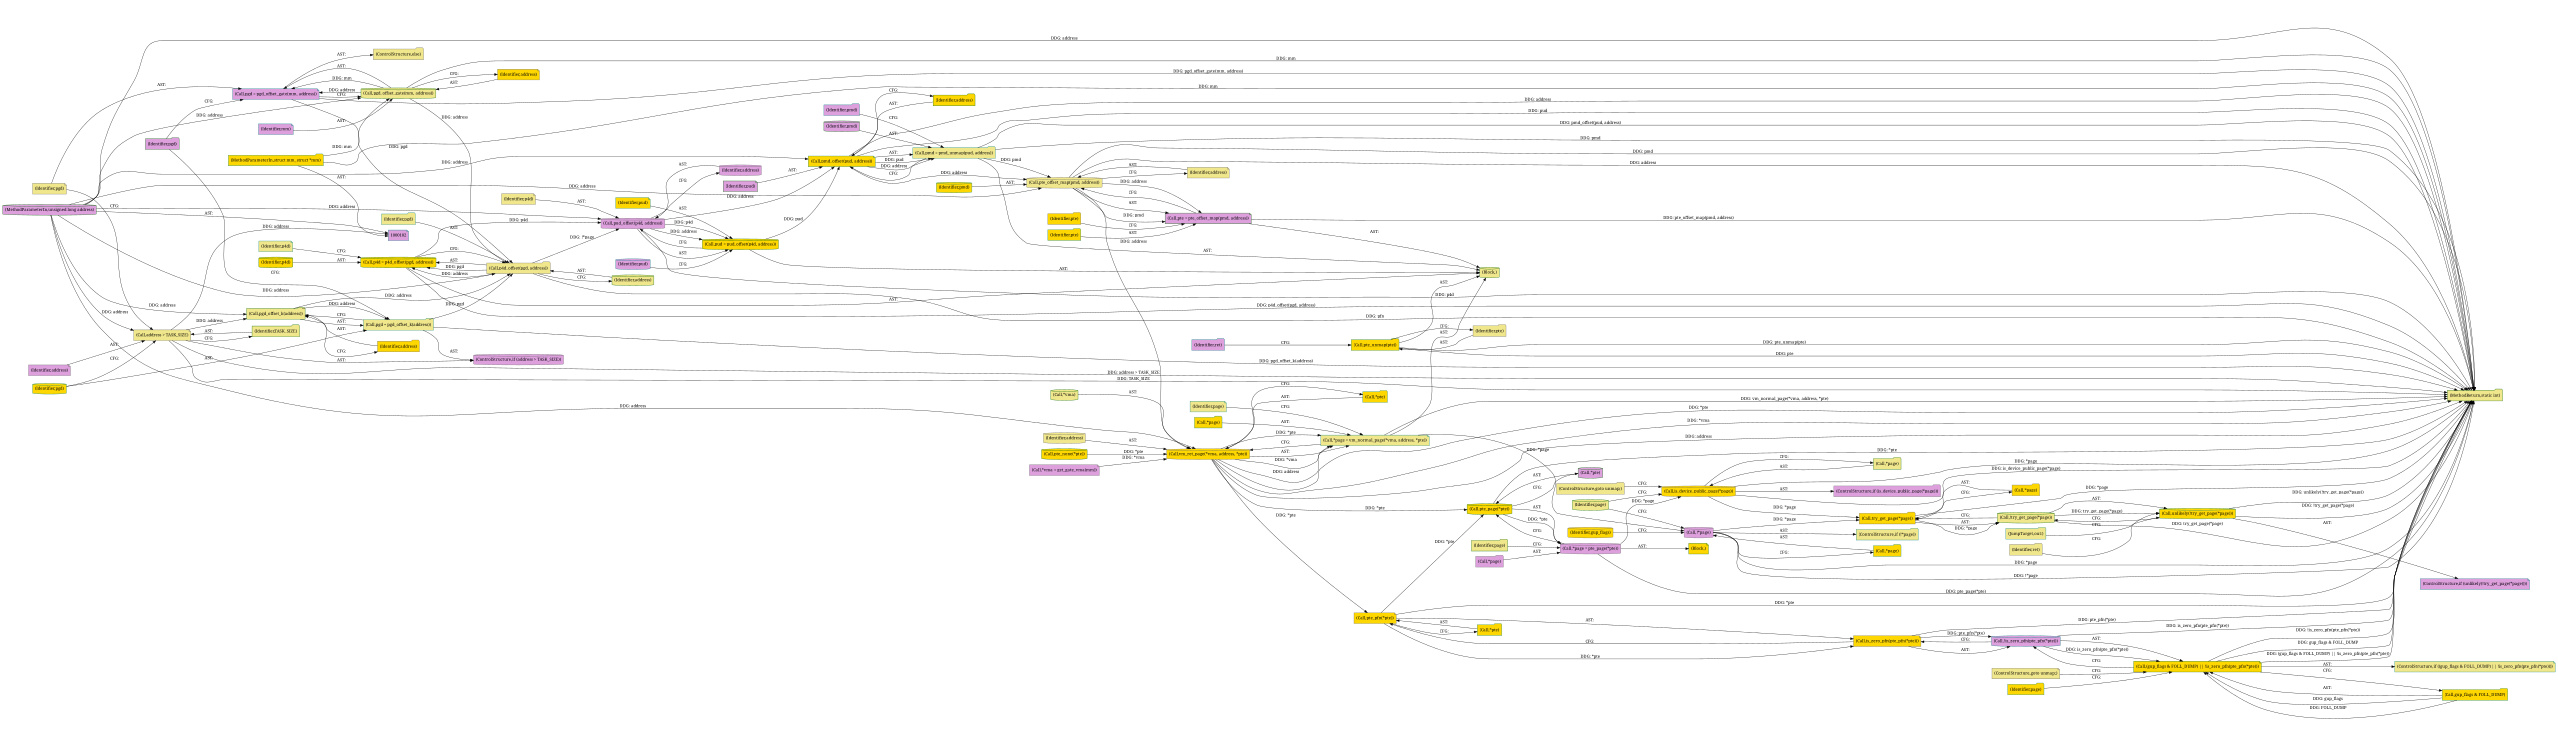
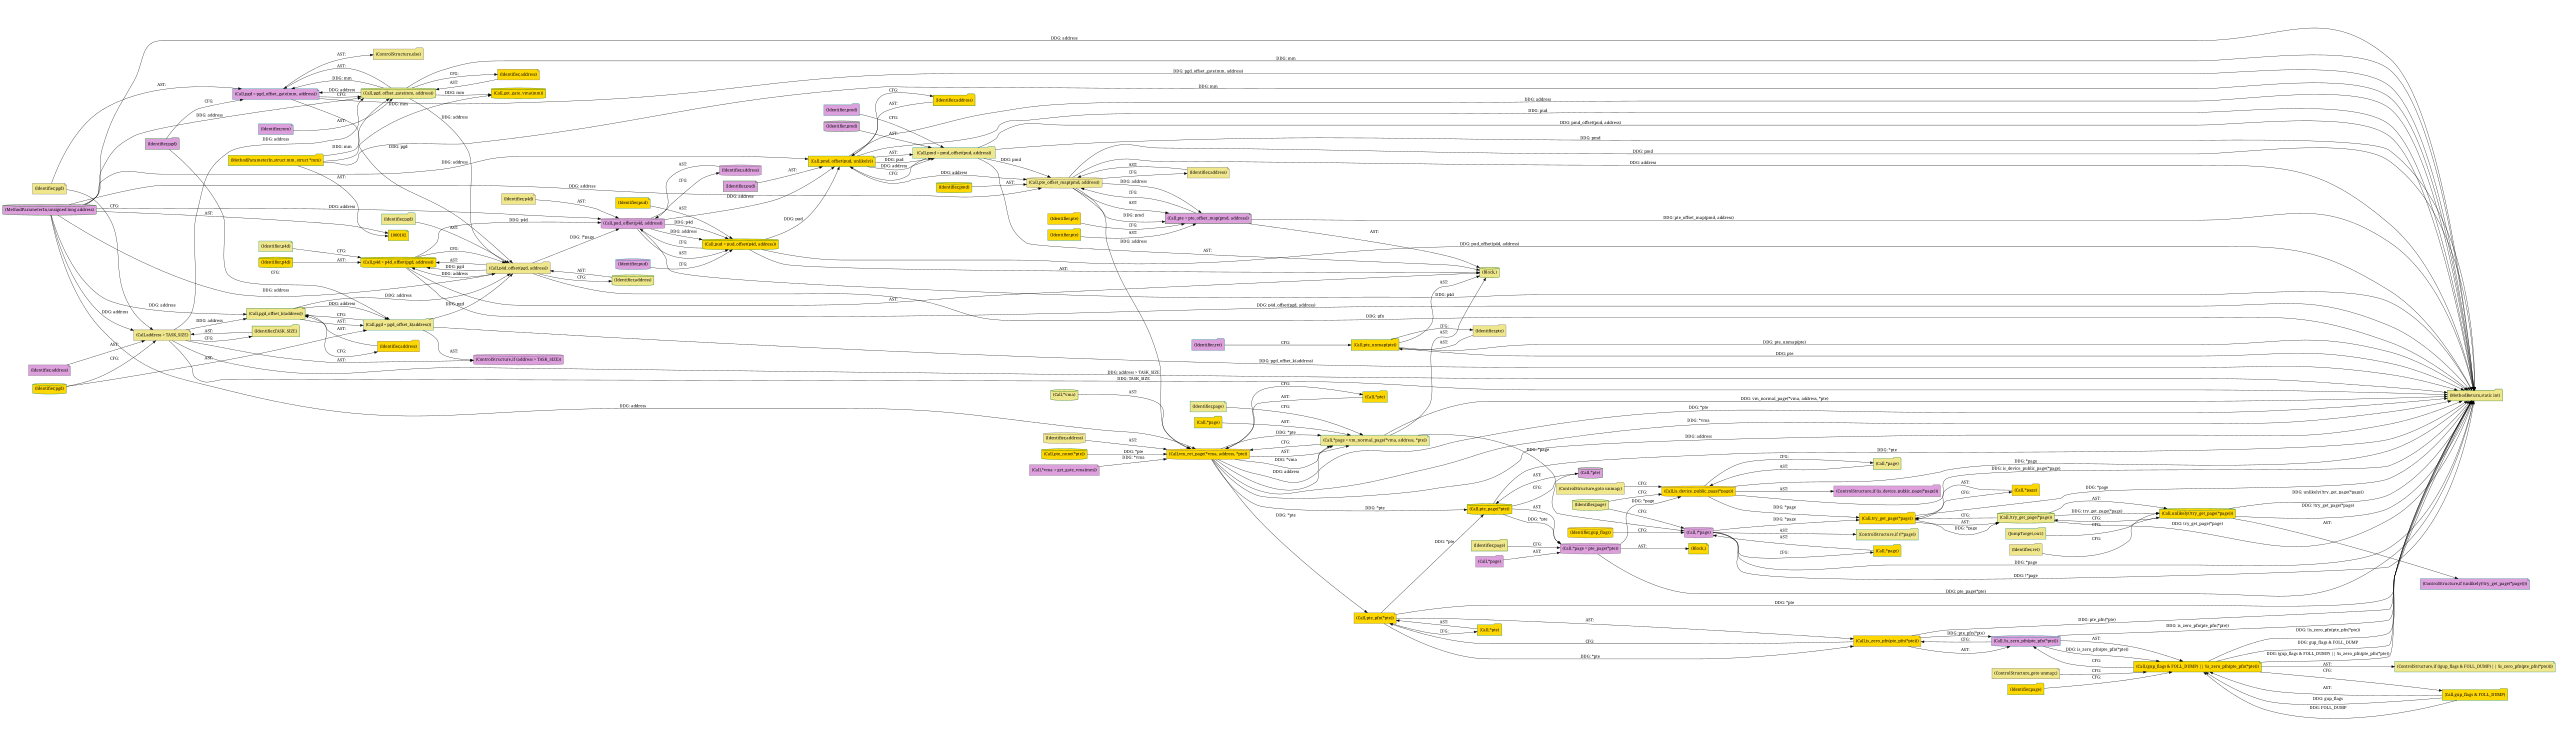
  digraph {
    fontname="Noto Serif"
    rankdir=LR
    node [color=gray40 fillcolor=gold fontname="Noto Serif" shape=folder style=filled]
    edge [fontname="Noto Serif"]
    n1 [fillcolor=plum label="(Call,pud_offset(p4d, address))" shape=cylinder]
    n2 [color=darkgreen label="(Call,pud = pud_offset(p4d, address))" shape=cylinder]
-   n3 [color=teal label="(Call,pmd_offset(pud, address))" shape=note]
+   n3 [color=teal label="(Call,pmd_offset(pud, unlikely))" shape=note]
    n4 [fillcolor=plum label="(Identifier,address)" shape=cylinder]
    n5 [color=darkgreen fillcolor=khaki label="(MethodReturn,static int)"]
    n6 [color=darkgreen fillcolor=khaki label="(Block,)" shape=cylinder]
    n7 [fillcolor=khaki label="(Call,pte_offset_map(pmd, address))" shape=cylinder]
-   n8 [color=teal fillcolor=khaki label="(Call,pmd = pmd_unmap(pud, address))"]
+   n8 [color=teal fillcolor=khaki label="(Call,pmd = pmd_offset(pud, address))"]
    n9 [color=darkgreen label="(Identifier,address)"]
    n10 [color=darkgreen label="(Call,p4d = p4d_offset(pgd, address))" shape=cylinder]
    n11 [fillcolor=khaki label="(Call,p4d_offset(pgd, address))"]
    n12 [color=darkgreen fillcolor=khaki label="(Identifier,address)" shape=cylinder]
    n13 [color=teal fillcolor=plum label="(Call,pgd = pgd_offset_gate(mm, address))" shape=note]
    n14 [color=darkgreen fillcolor=khaki label="(Call,pgd_offset_gate(mm, address))" shape=cylinder]
    n15 [fillcolor=khaki label="(ControlStructure,else)"]
+   n16 [color=darkgreen label="(Call,get_gate_vma(mm))" shape=cylinder]
    n17 [label="(Identifier,address)" shape=note]
    n18 [color=teal label="(MethodParameterIn,struct mm_struct *mm)"]
-   1000102 [color=teal fillcolor=plum shape=note]
+   1000102 [color=teal shape=note]
    n20 [fillcolor=khaki label="(Call,address > TASK_SIZE)" shape=note]
    n21 [color=darkgreen fillcolor=khaki label="(Call,pgd_offset_k(address))"]
    n22 [fillcolor=plum label="(ControlStructure,if (address > TASK_SIZE))" shape=cylinder]
    n23 [color=darkgreen fillcolor=khaki label="(Identifier,TASK_SIZE)"]
    n24 [color=teal fillcolor=khaki label="(Call,pgd = pgd_offset_k(address))"]
    n25 [label="(Identifier,address)"]
    n26 [color=darkgreen fillcolor=plum label="(MethodParameterIn,unsigned long address)" shape=cylinder]
    n27 [label="(Call,vm_ret_page(*vma, address, *pte))" shape=cylinder]
    n28 [color=darkgreen fillcolor=plum label="(Call,pte = pte_offset_map(pmd, address))" shape=note]
    n29 [fillcolor=khaki label="(Identifier,address)" shape=note]
    n30 [color=teal fillcolor=khaki label="(Call,*page = vm_normal_page(*vma, address, *pte))" shape=note]
    n31 [label="(Call,pte_pfn(*pte))" shape=note]
    n32 [color=darkgreen label="(Call,pte_page(*pte))" shape=cylinder]
    n33 [color=teal label="(Call,*pte)"]
    n34 [color=teal label="(Call,pte_unmap(pte))"]
    n35 [fillcolor=khaki label="(Identifier,pte)"]
    n36 [fillcolor=plum label="(Call,!*page)" shape=cylinder]
    n37 [label="(Call,is_zero_pfn(pte_pfn(*pte)))" shape=note]
    n38 [color=teal label="(Call,*pte)"]
    n39 [fillcolor=plum label="(Call,*page = pte_page(*pte))" shape=cylinder]
    n40 [color=darkgreen fillcolor=plum label="(Call,*pte)" shape=cylinder]
    n41 [label="(Call,try_get_page(*page))"]
    n42 [color=teal label="(Call,*page)"]
    n43 [color=teal fillcolor=khaki label="(ControlStructure,if (!*page))"]
    n44 [color=darkgreen fillcolor=khaki label="(Call,!try_get_page(*page))" shape=cylinder]
    n45 [label="(Call,*page)"]
    n46 [color=teal label="(Call,unlikely(!try_get_page(*page)))" shape=cylinder]
    n47 [color=teal fillcolor=plum label="(ControlStructure,if (unlikely(!try_get_page(*page))))" shape=note]
    n48 [color=teal fillcolor=plum label="(Call,!is_zero_pfn(pte_pfn(*pte)))" shape=cylinder]
    n49 [color=darkgreen label="(Call,(gup_flags & FOLL_DUMP) || !is_zero_pfn(pte_pfn(*pte)))" shape=note]
    n50 [color=teal fillcolor=khaki label="(ControlStructure,if ((gup_flags & FOLL_DUMP) || !is_zero_pfn(pte_pfn(*pte))))" shape=note]
    n51 [color=teal label="(Call,gup_flags & FOLL_DUMP)"]
    n52 [label="(Call,is_device_public_page(*page))" shape=cylinder]
    n53 [color=darkgreen label="(Block,)" shape=note]
    n54 [color=darkgreen fillcolor=khaki label="(Call,*page)"]
    n55 [fillcolor=plum label="(ControlStructure,if (is_device_public_page(*page)))"]
    n56 [color=darkgreen fillcolor=plum label="(Identifier,pgd)"]
    n57 [color=teal label="(Identifier,pte)"]
    n58 [color=teal fillcolor=plum label="(Identifier,pud)" shape=cylinder]
    n59 [color=teal fillcolor=khaki label="(Identifier,page)" shape=note]
    n60 [fillcolor=khaki label="(ControlStructure,goto unmap;)"]
    n61 [color=teal fillcolor=plum label="(Identifier,ret)"]
    n62 [color=teal fillcolor=khaki label="(JumpTarget,out:)"]
    n63 [fillcolor=khaki label="(Identifier,ret)"]
    n64 [label="(Identifier,pte)"]
    n65 [fillcolor=plum label="(Identifier,address)" shape=note]
    n66 [fillcolor=khaki label="(Identifier,pgd)" shape=note]
    n67 [color=teal label="(Identifier,pgd)" shape=cylinder]
    n68 [color=darkgreen fillcolor=plum label="(Identifier,pud)" shape=note]
    n69 [fillcolor=khaki label="(Identifier,p4d)" shape=note]
    n70 [color=darkgreen fillcolor=khaki label="(Identifier,page)" shape=cylinder]
    n71 [color=darkgreen label="(Identifier,p4d)" shape=cylinder]
    n72 [color=darkgreen fillcolor=khaki label="(Identifier,page)"]
    n73 [color=teal label="(Identifier,pud)" shape=note]
    n74 [fillcolor=khaki label="(Identifier,address)" shape=cylinder]
    n75 [color=darkgreen label="(Call,pte_none(*pte))" shape=cylinder]
    n76 [color=teal label="(Identifier,pmd)" shape=cylinder]
    n77 [fillcolor=plum label="(Call,*vma = get_gate_vma(mm))" shape=note]
    n78 [color=teal fillcolor=khaki label="(Identifier,pgd)"]
    n79 [color=teal label="(Call,*page)"]
    n80 [color=darkgreen fillcolor=khaki label="(Call,*vma)" shape=cylinder]
    n81 [fillcolor=plum label="(Call,*page)"]
    n82 [fillcolor=khaki label="(ControlStructure,goto unmap;)" shape=note]
    n83 [label="(Identifier,gup_flags)" shape=cylinder]
    n84 [color=teal fillcolor=plum label="(Identifier,pmd)"]
    n85 [color=teal label="(Identifier,page)"]
    n86 [color=teal fillcolor=plum label="(Identifier,mm)" shape=note]
    n87 [color=teal fillcolor=khaki label="(Identifier,p4d)" shape=note]
    n88 [color=darkgreen fillcolor=plum label="(Identifier,pmd)" shape=cylinder]
    n1 -> n2 [label="AST: "]
    n1 -> n2 [label="DDG: p4d"]
    n1 -> n2 [label="DDG: address"]
    n1 -> n3 [label="DDG: address"]
    n1 -> n4 [label="CFG: "]
    n1 -> n5 [label="DDG: p4d"]
    n2 -> n1 [label="CFG: "]
    n2 -> n3 [label="DDG: pud"]
+   n2 -> n5 [label="DDG: pud_offset(p4d, address)"]
    n2 -> n6 [label="AST: "]
    n3 -> n5 [label="DDG: address"]
    n3 -> n5 [label="DDG: pud"]
    n3 -> n7 [label="DDG: address"]
    n3 -> n8 [label="AST: "]
    n3 -> n8 [label="DDG: pud"]
    n3 -> n8 [label="DDG: address"]
    n3 -> n9 [label="CFG: "]
    n4 -> n1 [label="AST: "]
    n7 -> n5 [label="DDG: pmd"]
    n7 -> n5 [label="DDG: address"]
    n7 -> n27 [label="DDG: address"]
    n7 -> n28 [label="AST: "]
    n7 -> n28 [label="DDG: pmd"]
    n7 -> n28 [label="DDG: address"]
    n7 -> n29 [label="CFG: "]
    n8 -> n3 [label="CFG: "]
    n8 -> n5 [label="DDG: pmd_offset(pud, address)"]
    n8 -> n5 [label="DDG: pmd"]
    n8 -> n6 [label="AST: "]
    n8 -> n7 [label="DDG: pmd"]
    n9 -> n3 [label="AST: "]
    n10 -> n1 [label="DDG: p4d"]
    n10 -> n5 [label="DDG: p4d_offset(pgd, address)"]
    n10 -> n6 [label="AST: "]
    n10 -> n11 [label="CFG: "]
    n11 -> n1 [label="DDG: !*page"]
    n11 -> n5 [label="DDG: pfn"]
    n11 -> n10 [label="AST: "]
    n11 -> n10 [label="DDG: pgd"]
    n11 -> n10 [label="DDG: address"]
    n11 -> n12 [label="CFG: "]
    n12 -> n11 [label="AST: "]
    n13 -> n5 [label="DDG: pgd_offset_gate(mm, address)"]
    n13 -> n11 [label="DDG: pgd"]
    n13 -> n14 [label="CFG: "]
    n13 -> n15 [label="AST: "]
    n14 -> n5 [label="DDG: mm"]
    n14 -> n11 [label="DDG: address"]
    n14 -> n13 [label="AST: "]
    n14 -> n13 [label="DDG: mm"]
    n14 -> n13 [label="DDG: address"]
+   n14 -> n16 [label="DDG: mm"]
    n14 -> n17 [label="CFG: "]
    n17 -> n14 [label="AST: "]
    n18 -> n5 [label="DDG: mm"]
    n18 -> n14 [label="DDG: mm"]
+   n18 -> n16 [label="DDG: mm"]
    n18 -> 1000102 [label="AST: "]
    n20 -> n5 [label="DDG: TASK_SIZE"]
    n20 -> n5 [label="DDG: address > TASK_SIZE"]
-   n20 -> 1000102 [label="DDG: address"]
+   n20 -> n14 [label="DDG: address"]
    n20 -> n21 [label="DDG: address"]
    n20 -> n22 [label="AST: "]
    n20 -> n23 [label="CFG: "]
    n21 -> n11 [label="DDG: address"]
    n21 -> n24 [label="AST: "]
    n21 -> n24 [label="DDG: address"]
    n21 -> n25 [label="CFG: "]
    n23 -> n20 [label="AST: "]
    n24 -> n5 [label="DDG: pgd_offset_k(address)"]
    n24 -> n11 [label="DDG: pgd"]
    n24 -> n21 [label="CFG: "]
    n24 -> n22 [label="AST: "]
    n25 -> n21 [label="AST: "]
    n26 -> n1 [label="DDG: address"]
    n26 -> n3 [label="DDG: address"]
    n26 -> n5 [label="DDG: address"]
    n26 -> n7 [label="DDG: address"]
    n26 -> n11 [label="DDG: address"]
    n26 -> n14 [label="DDG: address"]
    n26 -> 1000102 [label="AST: "]
    n26 -> n20 [label="DDG: address"]
    n26 -> n21 [label="DDG: address"]
    n26 -> n27 [label="DDG: address"]
    n27 -> n5 [label="DDG: *pte"]
    n27 -> n5 [label="DDG: *vma"]
    n27 -> n5 [label="DDG: address"]
    n27 -> n30 [label="AST: "]
    n27 -> n30 [label="DDG: *vma"]
    n27 -> n30 [label="DDG: address"]
    n27 -> n30 [label="DDG: *pte"]
    n27 -> n31 [label="DDG: *pte"]
    n27 -> n32 [label="DDG: *pte"]
    n27 -> n33 [label="CFG: "]
    n28 -> n5 [label="DDG: pte_offset_map(pmd, address)"]
    n28 -> n6 [label="AST: "]
    n28 -> n7 [label="CFG: "]
    n29 -> n7 [label="AST: "]
    n30 -> n5 [label="DDG: vm_normal_page(*vma, address, *pte)"]
    n30 -> n6 [label="AST: "]
    n30 -> n27 [label="CFG: "]
    n30 -> n36 [label="DDG: *page"]
    n31 -> n5 [label="DDG: *pte"]
    n31 -> n32 [label="DDG: *pte"]
    n31 -> n37 [label="AST: "]
    n31 -> n37 [label="DDG: *pte"]
    n31 -> n38 [label="CFG: "]
    n32 -> n5 [label="DDG: *pte"]
    n32 -> n39 [label="AST: "]
    n32 -> n39 [label="DDG: *pte"]
    n32 -> n40 [label="CFG: "]
    n33 -> n27 [label="AST: "]
    n34 -> n5 [label="DDG: pte_unmap(pte)"]
    n34 -> n5 [label="DDG: pte"]
    n34 -> n6 [label="AST: "]
    n34 -> n35 [label="CFG: "]
    n35 -> n34 [label="AST: "]
    n36 -> n5 [label="DDG: *page"]
    n36 -> n5 [label="DDG: !*page"]
    n36 -> n41 [label="DDG: *page"]
    n36 -> n42 [label="CFG: "]
    n36 -> n43 [label="AST: "]
    n37 -> n5 [label="DDG: pte_pfn(*pte)"]
    n37 -> n31 [label="CFG: "]
    n37 -> n48 [label="AST: "]
    n37 -> n48 [label="DDG: pte_pfn(*pte)"]
    n38 -> n31 [label="AST: "]
    n39 -> n5 [label="DDG: pte_page(*pte)"]
-   n39 -> n32 [label="CFG: "]
    n39 -> n52 [label="DDG: *page"]
    n39 -> n53 [label="AST: "]
    n40 -> n32 [label="AST: "]
    n41 -> n5 [label="DDG: *page"]
    n41 -> n44 [label="AST: "]
    n41 -> n44 [label="DDG: *page"]
    n41 -> n45 [label="CFG: "]
    n42 -> n36 [label="AST: "]
    n44 -> n5 [label="DDG: try_get_page(*page)"]
    n44 -> n41 [label="CFG: "]
    n44 -> n46 [label="AST: "]
    n44 -> n46 [label="DDG: try_get_page(*page)"]
    n45 -> n41 [label="AST: "]
    n46 -> n5 [label="DDG: !try_get_page(*page)"]
    n46 -> n5 [label="DDG: unlikely(!try_get_page(*page))"]
    n46 -> n44 [label="CFG: "]
    n46 -> n47 [label="AST: "]
    n48 -> n5 [label="DDG: is_zero_pfn(pte_pfn(*pte))"]
    n48 -> n37 [label="CFG: "]
    n48 -> n49 [label="AST: "]
    n48 -> n49 [label="DDG: is_zero_pfn(pte_pfn(*pte))"]
    n49 -> n5 [label="DDG: !is_zero_pfn(pte_pfn(*pte))"]
    n49 -> n5 [label="DDG: gup_flags & FOLL_DUMP"]
    n49 -> n5 [label="DDG: (gup_flags & FOLL_DUMP) || !is_zero_pfn(pte_pfn(*pte))"]
    n49 -> n48 [label="CFG: "]
    n49 -> n50 [label="AST: "]
    n49 -> n51 [label="CFG: "]
    n51 -> n49 [label="AST: "]
    n51 -> n49 [label="DDG: gup_flags"]
    n51 -> n49 [label="DDG: FOLL_DUMP"]
    n52 -> n5 [label="DDG: *page"]
    n52 -> n5 [label="DDG: is_device_public_page(*page)"]
    n52 -> n41 [label="DDG: *page"]
    n52 -> n54 [label="CFG: "]
    n52 -> n55 [label="AST: "]
    n54 -> n52 [label="AST: "]
    n56 -> n13 [label="CFG: "]
    n56 -> n24 [label="CFG: "]
    n57 -> n28 [label="AST: "]
    n58 -> n2 [label="CFG: "]
    n59 -> n30 [label="CFG: "]
    n60 -> n52 [label="CFG: "]
    n61 -> n34 [label="CFG: "]
    n62 -> n46 [label="CFG: "]
    n63 -> n46 [label="CFG: "]
    n64 -> n28 [label="CFG: "]
    n65 -> n20 [label="AST: "]
    n66 -> n13 [label="AST: "]
    n66 -> n20 [label="CFG: "]
    n67 -> n20 [label="CFG: "]
    n67 -> n24 [label="AST: "]
    n68 -> n3 [label="AST: "]
    n69 -> n1 [label="AST: "]
    n70 -> n36 [label="CFG: "]
    n70 -> n52 [label="CFG: "]
    n71 -> n10 [label="AST: "]
    n72 -> n39 [label="CFG: "]
    n73 -> n2 [label="AST: "]
    n74 -> n27 [label="AST: "]
    n75 -> n27 [label="DDG: *pte"]
    n76 -> n7 [label="AST: "]
    n77 -> n27 [label="DDG: *vma"]
    n78 -> n11 [label="AST: "]
    n79 -> n30 [label="AST: "]
    n80 -> n27 [label="AST: "]
    n81 -> n39 [label="AST: "]
    n82 -> n49 [label="CFG: "]
    n83 -> n36 [label="CFG: "]
    n84 -> n8 [label="CFG: "]
    n85 -> n49 [label="CFG: "]
    n86 -> n14 [label="AST: "]
    n87 -> n10 [label="CFG: "]
    n88 -> n8 [label="AST: "]
  }
